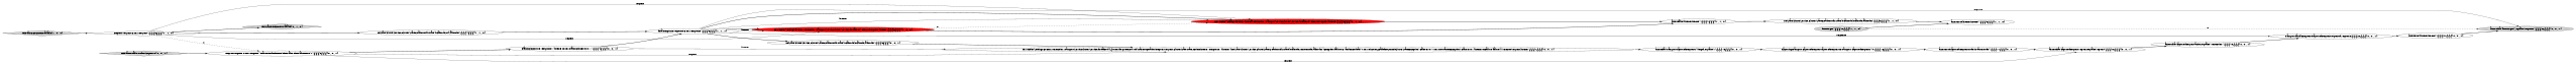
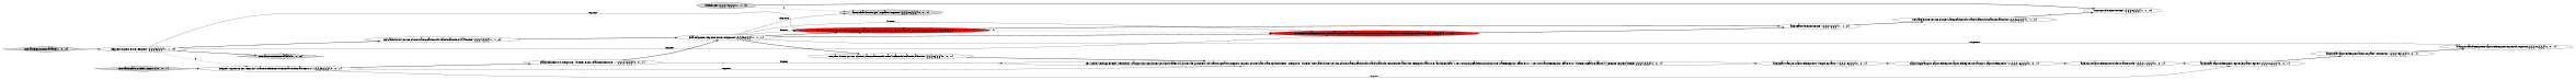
  digraph {
    rankdir=LR
    node [fillcolor=white shape=ellipse style=filled]
    edge [style=bold]
    n1 [fillcolor=red label="new Action(Settings.EMPTY,\"testAction\",transportService,clusterService,threadPool).execute(request,listener)@@@6@@@['1', '0', '0']"]
    n2 [label="assertFalse(listener.isDone())@@@7@@@['1', '1', '0']"]
    n3 [fillcolor=red label="new Action(Settings.EMPTY,\"internal:testAction\",transportService,clusterService,threadPool).execute(request,listener)@@@6@@@['0', '1', '0']"]
    n4 [label="setState(clusterService,ClusterStateCreationUtils.state(localNode,localNode,allNodes))@@@8@@@['1', '1', '0']"]
    n5 [label="new Action(Settings.EMPTY,\"testAction\",transportService,clusterService,threadPool){@Override protected void masterOperation(Request request,ClusterState state,ActionListener<Response> listener){setState(clusterService,ClusterStateCreationUtils.state(localNode,remoteNode,allNodes))Exception failure = randomBoolean()? new Discovery.FailedToCommitClusterStateException(\"Fake error\"): new NotMasterException(\"Fake error\")listener.onFailure(failure)}}.execute(request,listener)@@@7@@@['0', '0', '1']"]
    n6 [label="assertThat(transport.capturedRequests().length,equalTo(1))@@@15@@@['0', '0', '1']"]
    n7 [label="CapturingTransport.CapturedRequest capturedRequest = transport.capturedRequests()(0(@@@16@@@['0', '0', '1']"]
    n8 [fillcolor=lightgray label="testMasterBecomesAvailable['1', '0', '0']" shape=diamond]
-   n9 [label="Request request = new Request()@@@3@@@['1', '1', '0']" shape=diamond]
+   n9 [label="Request request = new Request()@@@3@@@['1', '1', '0']"]
    n10 [label="Request request = new Request().masterNodeTimeout(TimeValue.timeValueHours(1))@@@3@@@['0', '0', '1']"]
    n11 [fillcolor=lightgray label="testMasterBecomesAvailable['0', '1', '0']" shape=diamond]
    n12 [label="setState(clusterService,ClusterStateCreationUtils.state(localNode,null,allNodes))@@@4@@@['1', '1', '0']"]
    n13 [label="PlainActionFuture<Response> listener = new PlainActionFuture<>()@@@4@@@['0', '0', '1']"]
    n14 [label="assertThat(capturedRequest.request,equalTo(request))@@@18@@@['0', '0', '1']"]
    n15 [label="final Response response = new Response()@@@5@@@['1', '1', '1']"]
    n16 [label="assertThat(capturedRequest.action,equalTo(\"testAction\"))@@@19@@@['0', '0', '1']"]
    n17 [label="assertTrue(capturedRequest.node.isMasterNode())@@@17@@@['0', '0', '1']"]
    n18 [label="assertTrue(listener.isDone())@@@9@@@['1', '1', '0']"]
    n19 [label="transport.handleResponse(capturedRequest.requestId,response)@@@20@@@['0', '0', '1']"]
-   n20 [label="assertTrue(listener.isDone())@@@21@@@['0', '0', '1']"]
    n21 [fillcolor=lightgray label="assertThat(listener.get(),equalTo(response))@@@22@@@['0', '0', '1']"]
    n22 [label="setState(clusterService,ClusterStateCreationUtils.state(localNode,localNode,allNodes))@@@6@@@['0', '0', '1']"]
    n23 [fillcolor=lightgray label="listener.get()@@@10@@@['1', '1', '0']"]
    n24 [fillcolor=lightgray label="testMasterFailoverAfterStepDown['0', '0', '1']" shape=diamond]
    n1 -> n2
    n1 -> n3 [label=0 style=dashed]
    n2 -> n4
    n3 -> n2
    n4 -> n18
    n5 -> n6
    n6 -> n7
    n7 -> n17
    n8 -> n9
    n9 -> n1 [label=request style=solid]
    n9 -> n3 [label=request style=solid]
    n9 -> n10 [label=0 style=dashed]
    n9 -> n11
    n9 -> n12
    n10 -> n5 [label=request style=solid]
    n10 -> n13
    n10 -> n14 [label=request style=solid]
    n12 -> n15
    n13 -> n5 [label=listener style=solid]
    n13 -> n15
    n14 -> n16
    n15 -> n1 [label=listener style=solid]
    n15 -> n1
    n15 -> n3 [label=listener style=solid]
    n15 -> n3
    n15 -> n19 [label=response style=solid]
    n15 -> n21 [label=response style=solid]
    n15 -> n22
    n16 -> n19
    n17 -> n14
-   n19 -> n20
-   n20 -> n21
    n22 -> n5
    n23 -> n18
    n23 -> n21 [label=0 style=dashed]
    n24 -> n10
  }
